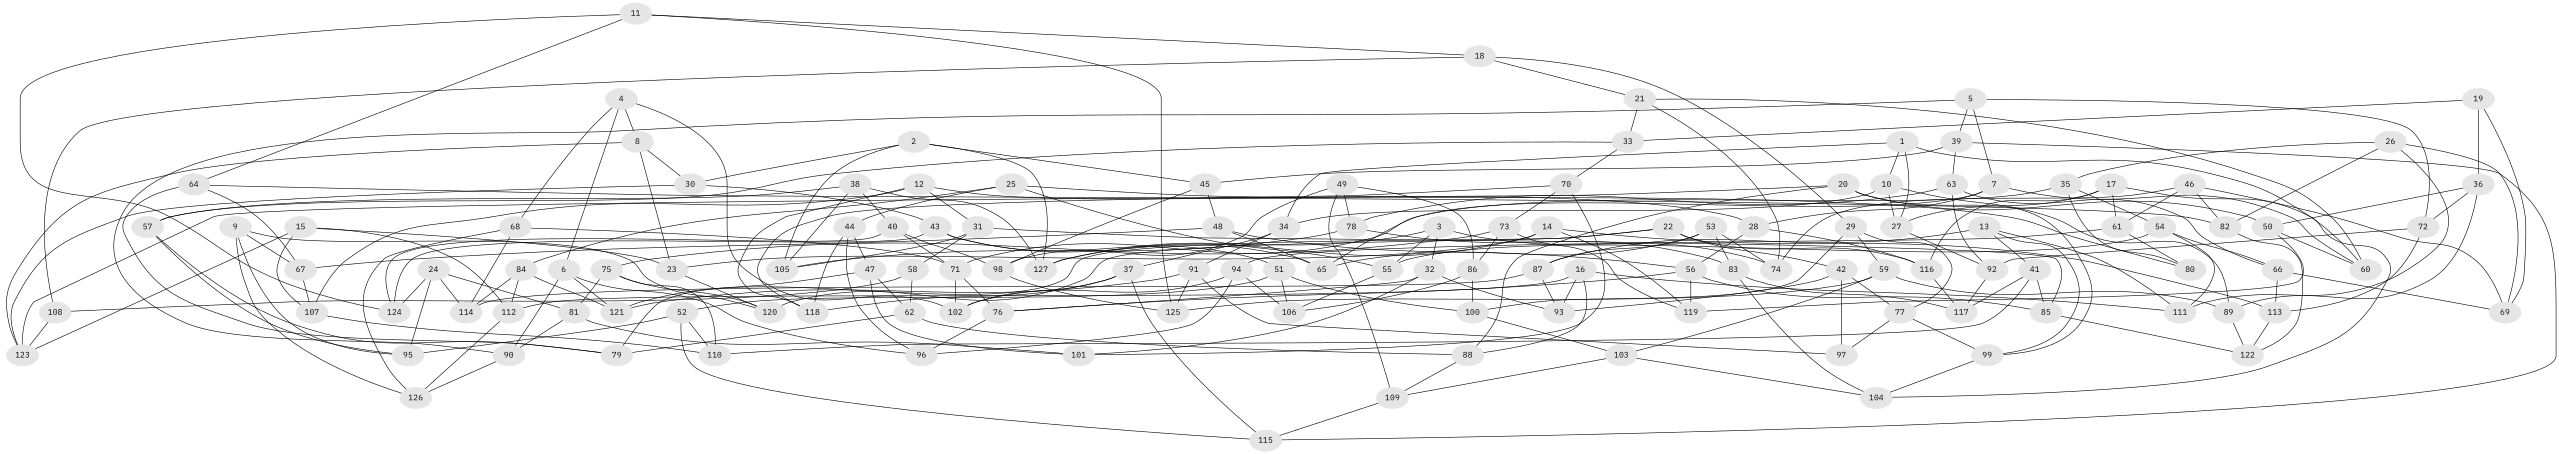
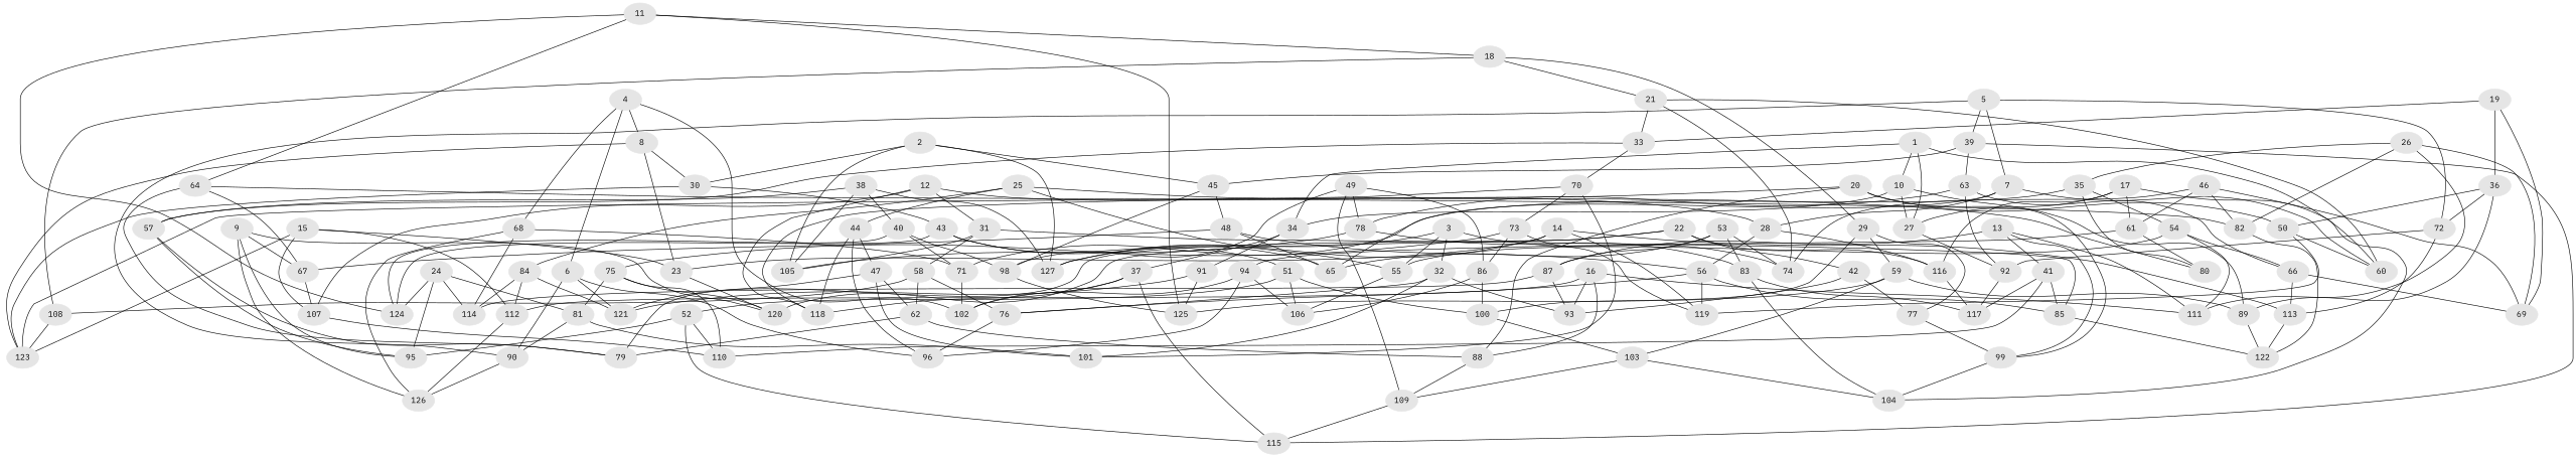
  graph {
    fontname="IBM Plex Mono"
    node [color=gray90 fontname="IBM Plex Mono" style=filled]
    edge [fontname="IBM Plex Mono"]
    1
    10
    27
    34
    60
    89
    92
    37
    91
    2
    30
    45
    105
    127
    123
    43
    98
    48
    3
    32
    55
    74
    93
    76
    101
    106
    4
    6
    8
    68
    102
    90
    96
    121
    23
    126
    114
    71
    5
    7
    39
    72
    28
    65
    115
    63
    113
    116
    56
    120
    9
    67
    95
    107
    122
    11
    18
    64
    124
    125
    21
    29
    108
    79
    82
    12
    31
    118
    58
    85
    110
    13
    41
    87
    99
    111
    117
    104
    14
    119
    15
    112
    16
    88
    109
    17
    61
    80
    94
    33
    59
    77
    100
    19
    36
    69
    57
    70
    50
    20
    22
    42
-   97
    24
    81
    25
    44
    84
    47
    26
    35
    54
    103
    51
    62
    73
    66
    38
    40
    78
    52
    46
    49
    86
    83
    53
    75
    1 -- 10
    1 -- 27
    1 -- 34
    1 -- 60
    10 -- 27
    10 -- 34
    10 -- 89
    27 -- 92
    34 -- 37
    34 -- 91
    89 -- 122
    92 -- 117
    37 -- 102
    37 -- 115
    37 -- 118
    91 -- 121
    91 -- 125
-   91 -- 97
    2 -- 30
    2 -- 45
    2 -- 105
    2 -- 127
    30 -- 123
    30 -- 43
    45 -- 98
    45 -- 48
    43 -- 65
    43 -- 124
    43 -- 51
    98 -- 125
    48 -- 65
    48 -- 56
    48 -- 67
    3 -- 127
    3 -- 32
    3 -- 55
    3 -- 74
    32 -- 93
    32 -- 76
    32 -- 101
    55 -- 106
    76 -- 96
    4 -- 6
    4 -- 8
    4 -- 68
    4 -- 102
    6 -- 90
    6 -- 96
    6 -- 121
    8 -- 30
    8 -- 123
    8 -- 23
    68 -- 126
    68 -- 114
    68 -- 71
    90 -- 126
    23 -- 120
    71 -- 102
    5 -- 90
    5 -- 7
    5 -- 39
    5 -- 72
    7 -- 60
    7 -- 28
    7 -- 65
    39 -- 45
    39 -- 115
    39 -- 63
    72 -- 92
    72 -- 113
    28 -- 116
    28 -- 56
    63 -- 92
    63 -- 66
    63 -- 78
    113 -- 122
    116 -- 117
    56 -- 76
    56 -- 85
    56 -- 119
    9 -- 126
    9 -- 120
    9 -- 67
    9 -- 95
    67 -- 107
    107 -- 110
    11 -- 18
    11 -- 64
    11 -- 124
    11 -- 125
    18 -- 21
    18 -- 29
    18 -- 108
    64 -- 67
    64 -- 79
    64 -- 82
    21 -- 60
    21 -- 74
    21 -- 33
    29 -- 59
    29 -- 77
    29 -- 100
    108 -- 123
    82 -- 122
    12 -- 28
    12 -- 107
    12 -- 31
    12 -- 118
    31 -- 105
    31 -- 58
    31 -- 85
-   71 -- 76
+   58 -- 76
    58 -- 108
    58 -- 62
    85 -- 122
    13 -- 41
    13 -- 87
    13 -- 99
    13 -- 111
    41 -- 85
    41 -- 110
    41 -- 117
    87 -- 93
    87 -- 114
    99 -- 104
    14 -- 127
    14 -- 23
    14 -- 113
    14 -- 119
    15 -- 123
    15 -- 23
    15 -- 107
    15 -- 112
    112 -- 126
    16 -- 93
    16 -- 111
    16 -- 112
    16 -- 88
    88 -- 109
    109 -- 115
    17 -- 27
    17 -- 116
    17 -- 104
    17 -- 61
    61 -- 80
    61 -- 94
    94 -- 106
    94 -- 102
    94 -- 96
    33 -- 57
    33 -- 70
    59 -- 89
    59 -- 125
    59 -- 103
    77 -- 99
-   77 -- 97
    100 -- 103
    19 -- 33
    19 -- 36
    19 -- 69
    36 -- 89
    36 -- 72
    36 -- 50
    57 -- 95
    57 -- 79
    70 -- 101
    70 -- 118
    70 -- 73
    50 -- 60
    50 -- 119
    20 -- 123
    20 -- 99
    20 -- 88
    20 -- 50
    22 -- 116
    22 -- 120
    22 -- 79
    22 -- 42
    42 -- 93
    42 -- 77
-   42 -- 97
    24 -- 114
    24 -- 95
    24 -- 124
    24 -- 81
    81 -- 101
    81 -- 90
    25 -- 55
    25 -- 80
    25 -- 44
    25 -- 84
    44 -- 96
    44 -- 118
    44 -- 47
    84 -- 121
    84 -- 114
    84 -- 112
    47 -- 101
    47 -- 121
    47 -- 62
    26 -- 82
    26 -- 111
    26 -- 69
    26 -- 35
    35 -- 71
    35 -- 80
    35 -- 54
    54 -- 55
    54 -- 111
    54 -- 66
    103 -- 104
    103 -- 109
    51 -- 106
    51 -- 100
    51 -- 52
    62 -- 79
    62 -- 88
    73 -- 119
    73 -- 86
    73 -- 75
    66 -- 113
    66 -- 69
    38 -- 105
    38 -- 127
    38 -- 57
    38 -- 40
    40 -- 98
    40 -- 71
    40 -- 124
    78 -- 105
    78 -- 83
    52 -- 115
    52 -- 95
    52 -- 110
    46 -- 74
    46 -- 82
    46 -- 61
    46 -- 69
    49 -- 98
    49 -- 109
    49 -- 78
    49 -- 86
    86 -- 106
    86 -- 100
    83 -- 117
    83 -- 104
    53 -- 74
    53 -- 65
    53 -- 87
    53 -- 83
    75 -- 120
    75 -- 110
    75 -- 81
  }
